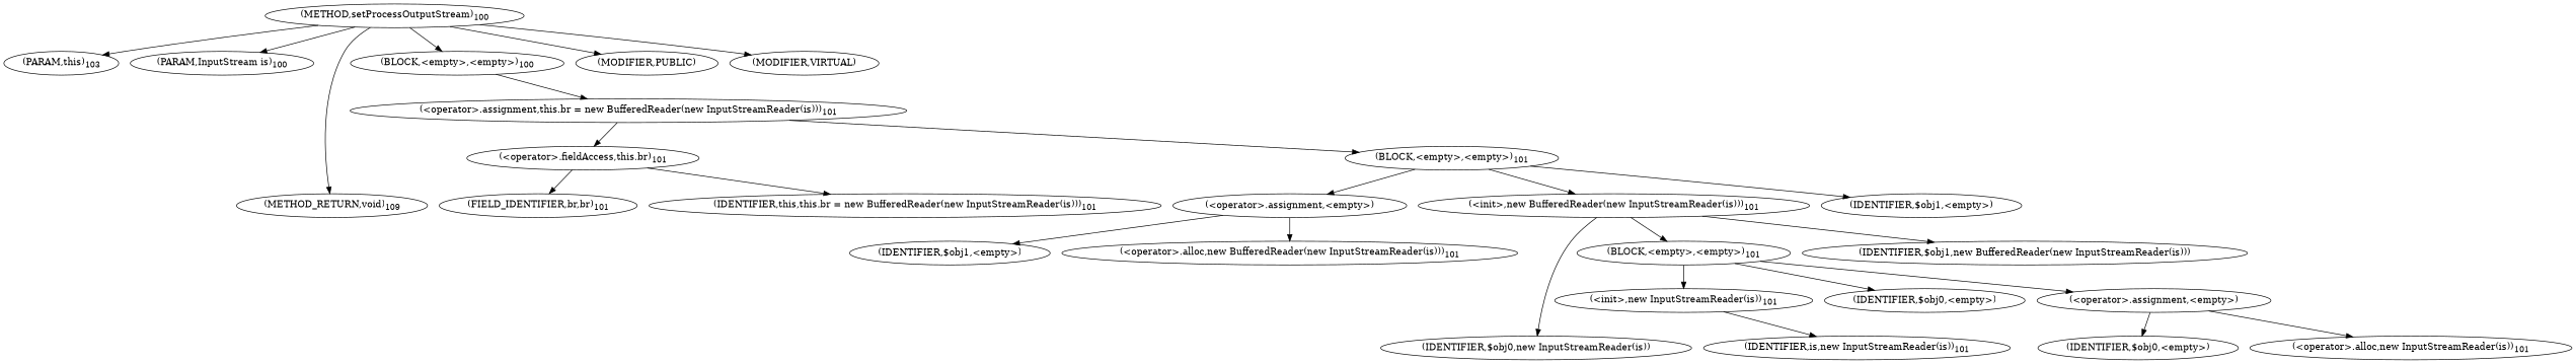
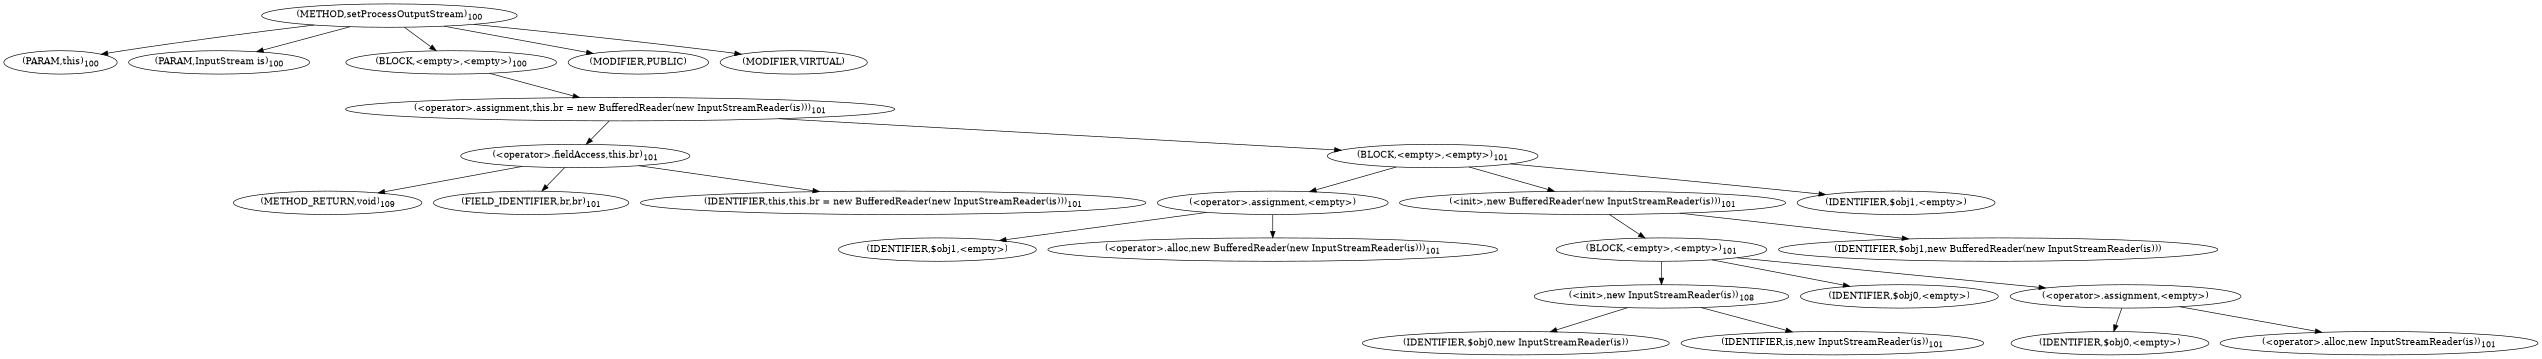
  digraph {
    n1 [label=<(METHOD,setProcessOutputStream)<SUB>100</SUB>>]
-   n2 [label=<(PARAM,this)<SUB>103</SUB>>]
+   n2 [label=<(PARAM,this)<SUB>100</SUB>>]
    n3 [label=<(PARAM,InputStream is)<SUB>100</SUB>>]
    n4 [label=<(BLOCK,&lt;empty&gt;,&lt;empty&gt;)<SUB>100</SUB>>]
    n5 [label=<(MODIFIER,PUBLIC)>]
    n6 [label=<(MODIFIER,VIRTUAL)>]
    n7 [label=<(METHOD_RETURN,void)<SUB>109</SUB>>]
    n8 [label=<(&lt;operator&gt;.assignment,this.br = new BufferedReader(new InputStreamReader(is)))<SUB>101</SUB>>]
    n9 [label=<(&lt;operator&gt;.fieldAccess,this.br)<SUB>101</SUB>>]
    n10 [label=<(BLOCK,&lt;empty&gt;,&lt;empty&gt;)<SUB>101</SUB>>]
    n11 [label=<(IDENTIFIER,this,this.br = new BufferedReader(new InputStreamReader(is)))<SUB>101</SUB>>]
    n12 [label=<(FIELD_IDENTIFIER,br,br)<SUB>101</SUB>>]
    n13 [label=<(&lt;operator&gt;.assignment,&lt;empty&gt;)>]
    n14 [label=<(&lt;init&gt;,new BufferedReader(new InputStreamReader(is)))<SUB>101</SUB>>]
    n15 [label=<(IDENTIFIER,$obj1,&lt;empty&gt;)>]
    n16 [label=<(IDENTIFIER,$obj1,&lt;empty&gt;)>]
    n17 [label=<(&lt;operator&gt;.alloc,new BufferedReader(new InputStreamReader(is)))<SUB>101</SUB>>]
    n18 [label=<(IDENTIFIER,$obj1,new BufferedReader(new InputStreamReader(is)))>]
    n19 [label=<(BLOCK,&lt;empty&gt;,&lt;empty&gt;)<SUB>101</SUB>>]
    n20 [label=<(&lt;operator&gt;.assignment,&lt;empty&gt;)>]
-   n21 [label=<(&lt;init&gt;,new InputStreamReader(is))<SUB>101</SUB>>]
+   n21 [label=<(&lt;init&gt;,new InputStreamReader(is))<SUB>108</SUB>>]
    n22 [label=<(IDENTIFIER,$obj0,&lt;empty&gt;)>]
    n23 [label=<(IDENTIFIER,$obj0,&lt;empty&gt;)>]
    n24 [label=<(&lt;operator&gt;.alloc,new InputStreamReader(is))<SUB>101</SUB>>]
    n25 [label=<(IDENTIFIER,$obj0,new InputStreamReader(is))>]
    n26 [label=<(IDENTIFIER,is,new InputStreamReader(is))<SUB>101</SUB>>]
    n1 -> n2
    n1 -> n3
    n1 -> n4
    n1 -> n5
    n1 -> n6
-   n1 -> n7
+   n9 -> n7
    n4 -> n8
    n8 -> n9
    n8 -> n10
    n9 -> n11
    n9 -> n12
    n10 -> n13
    n10 -> n14
    n10 -> n15
    n13 -> n16
    n13 -> n17
    n14 -> n18
    n14 -> n19
    n19 -> n20
    n19 -> n21
    n19 -> n22
    n20 -> n23
    n20 -> n24
-   n14 -> n25
+   n21 -> n25
    n21 -> n26
  }
